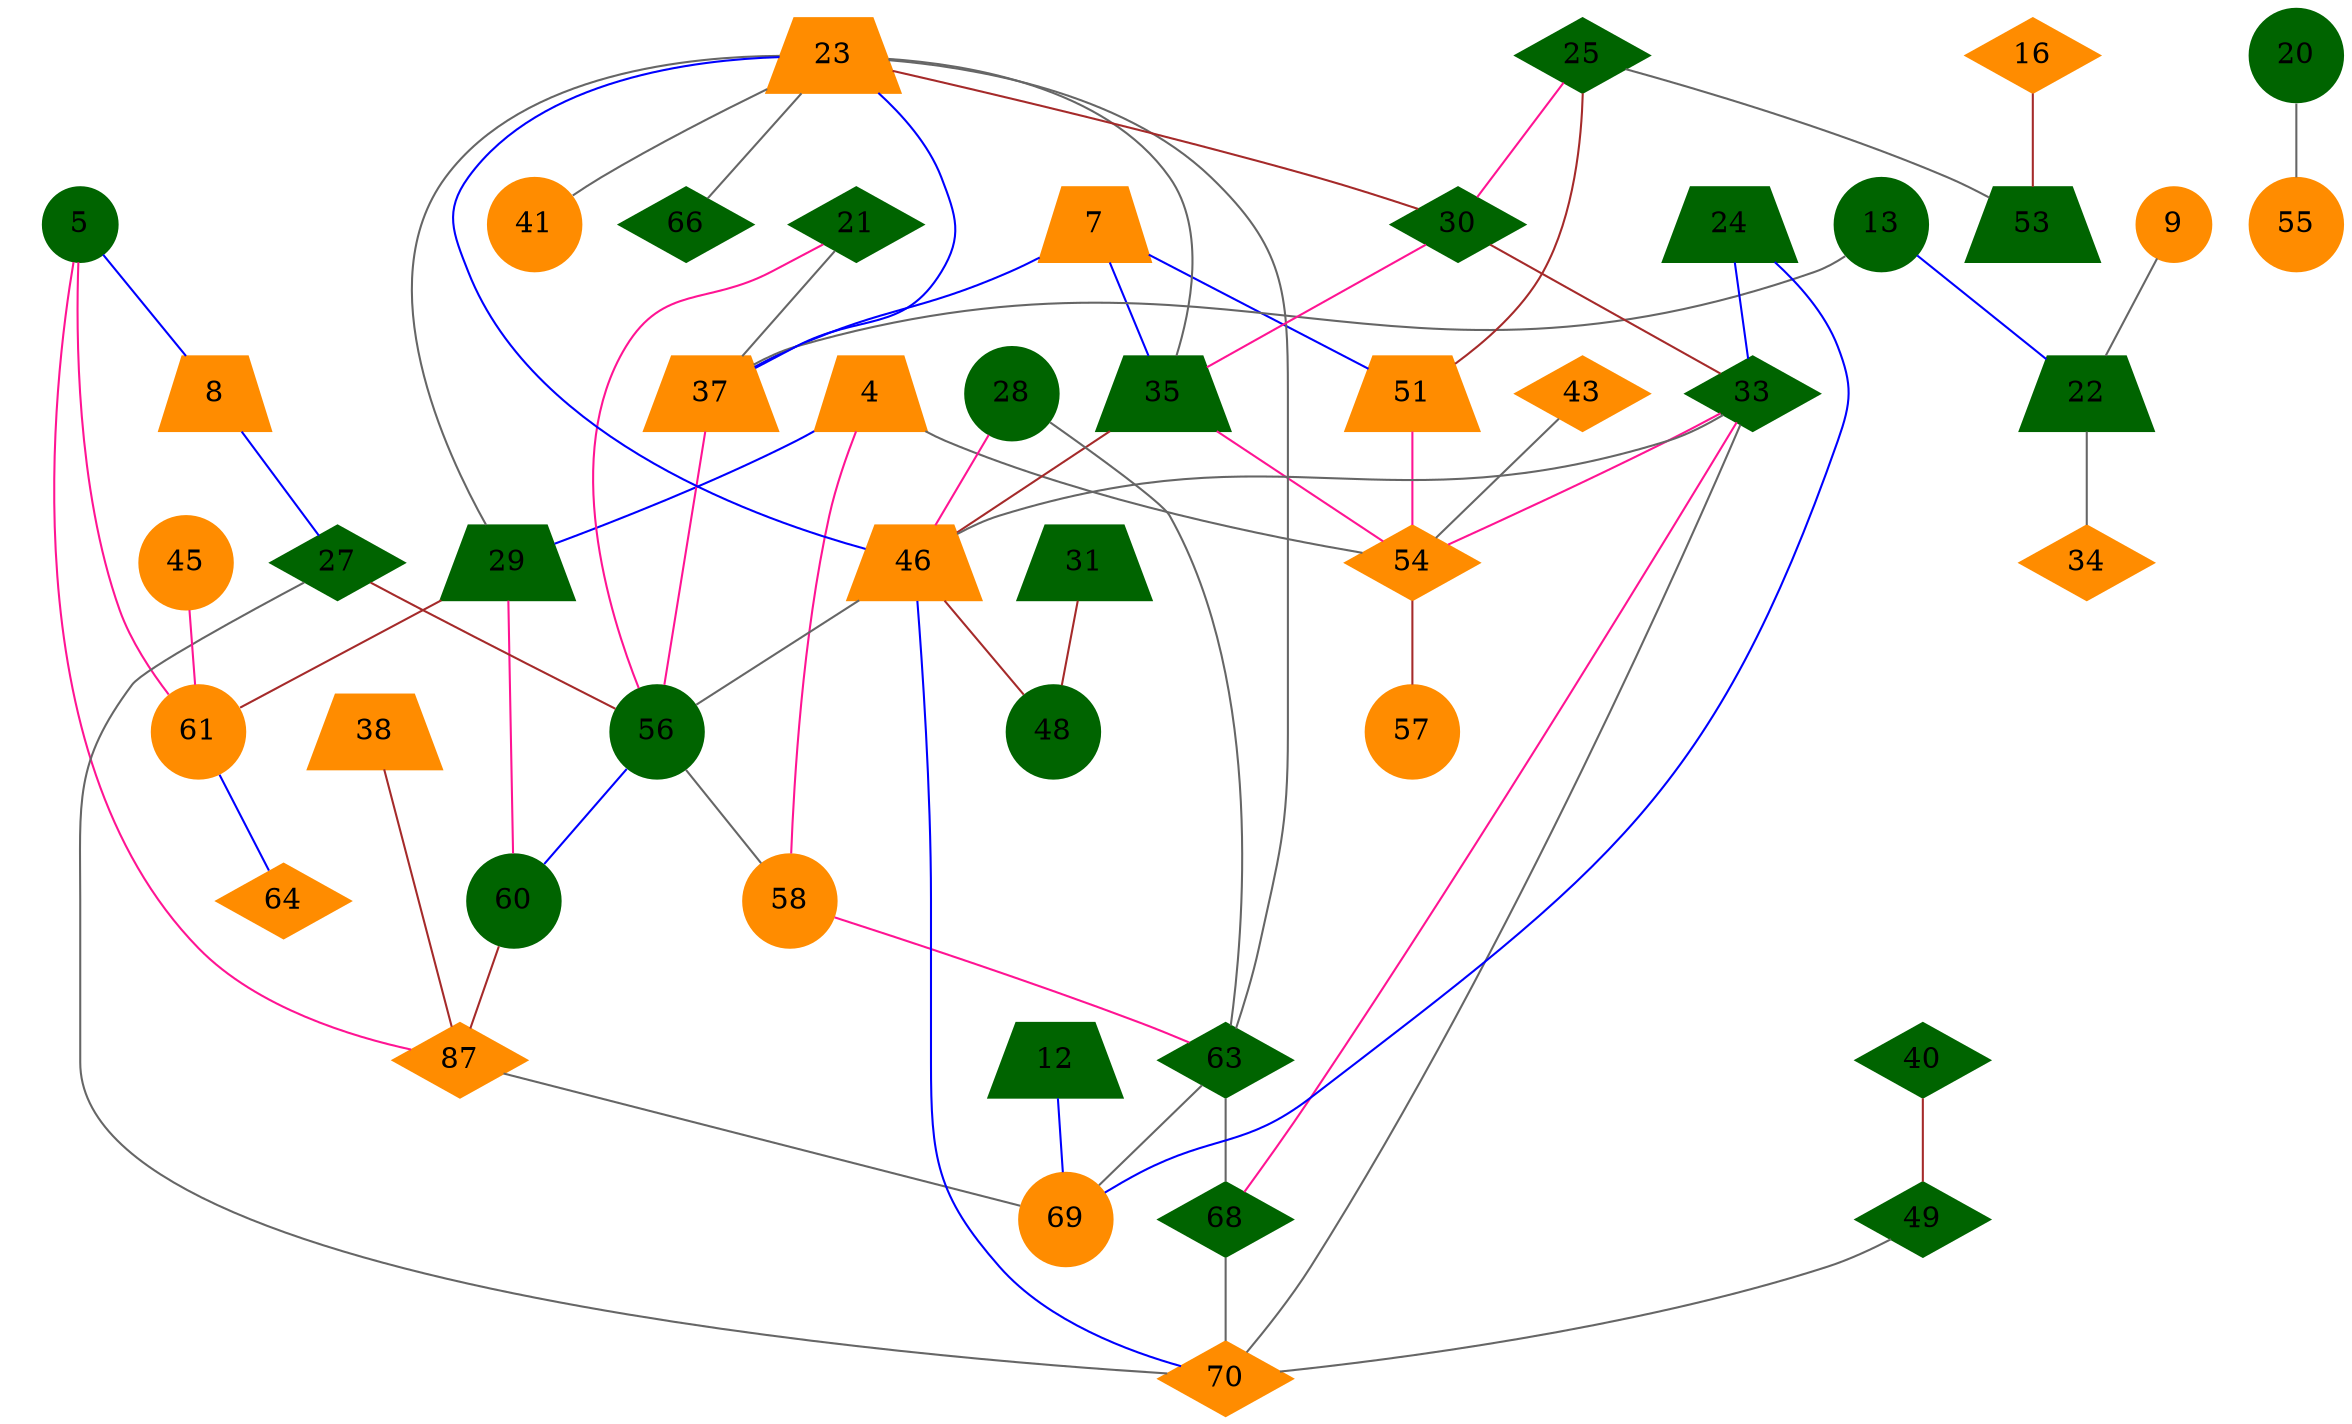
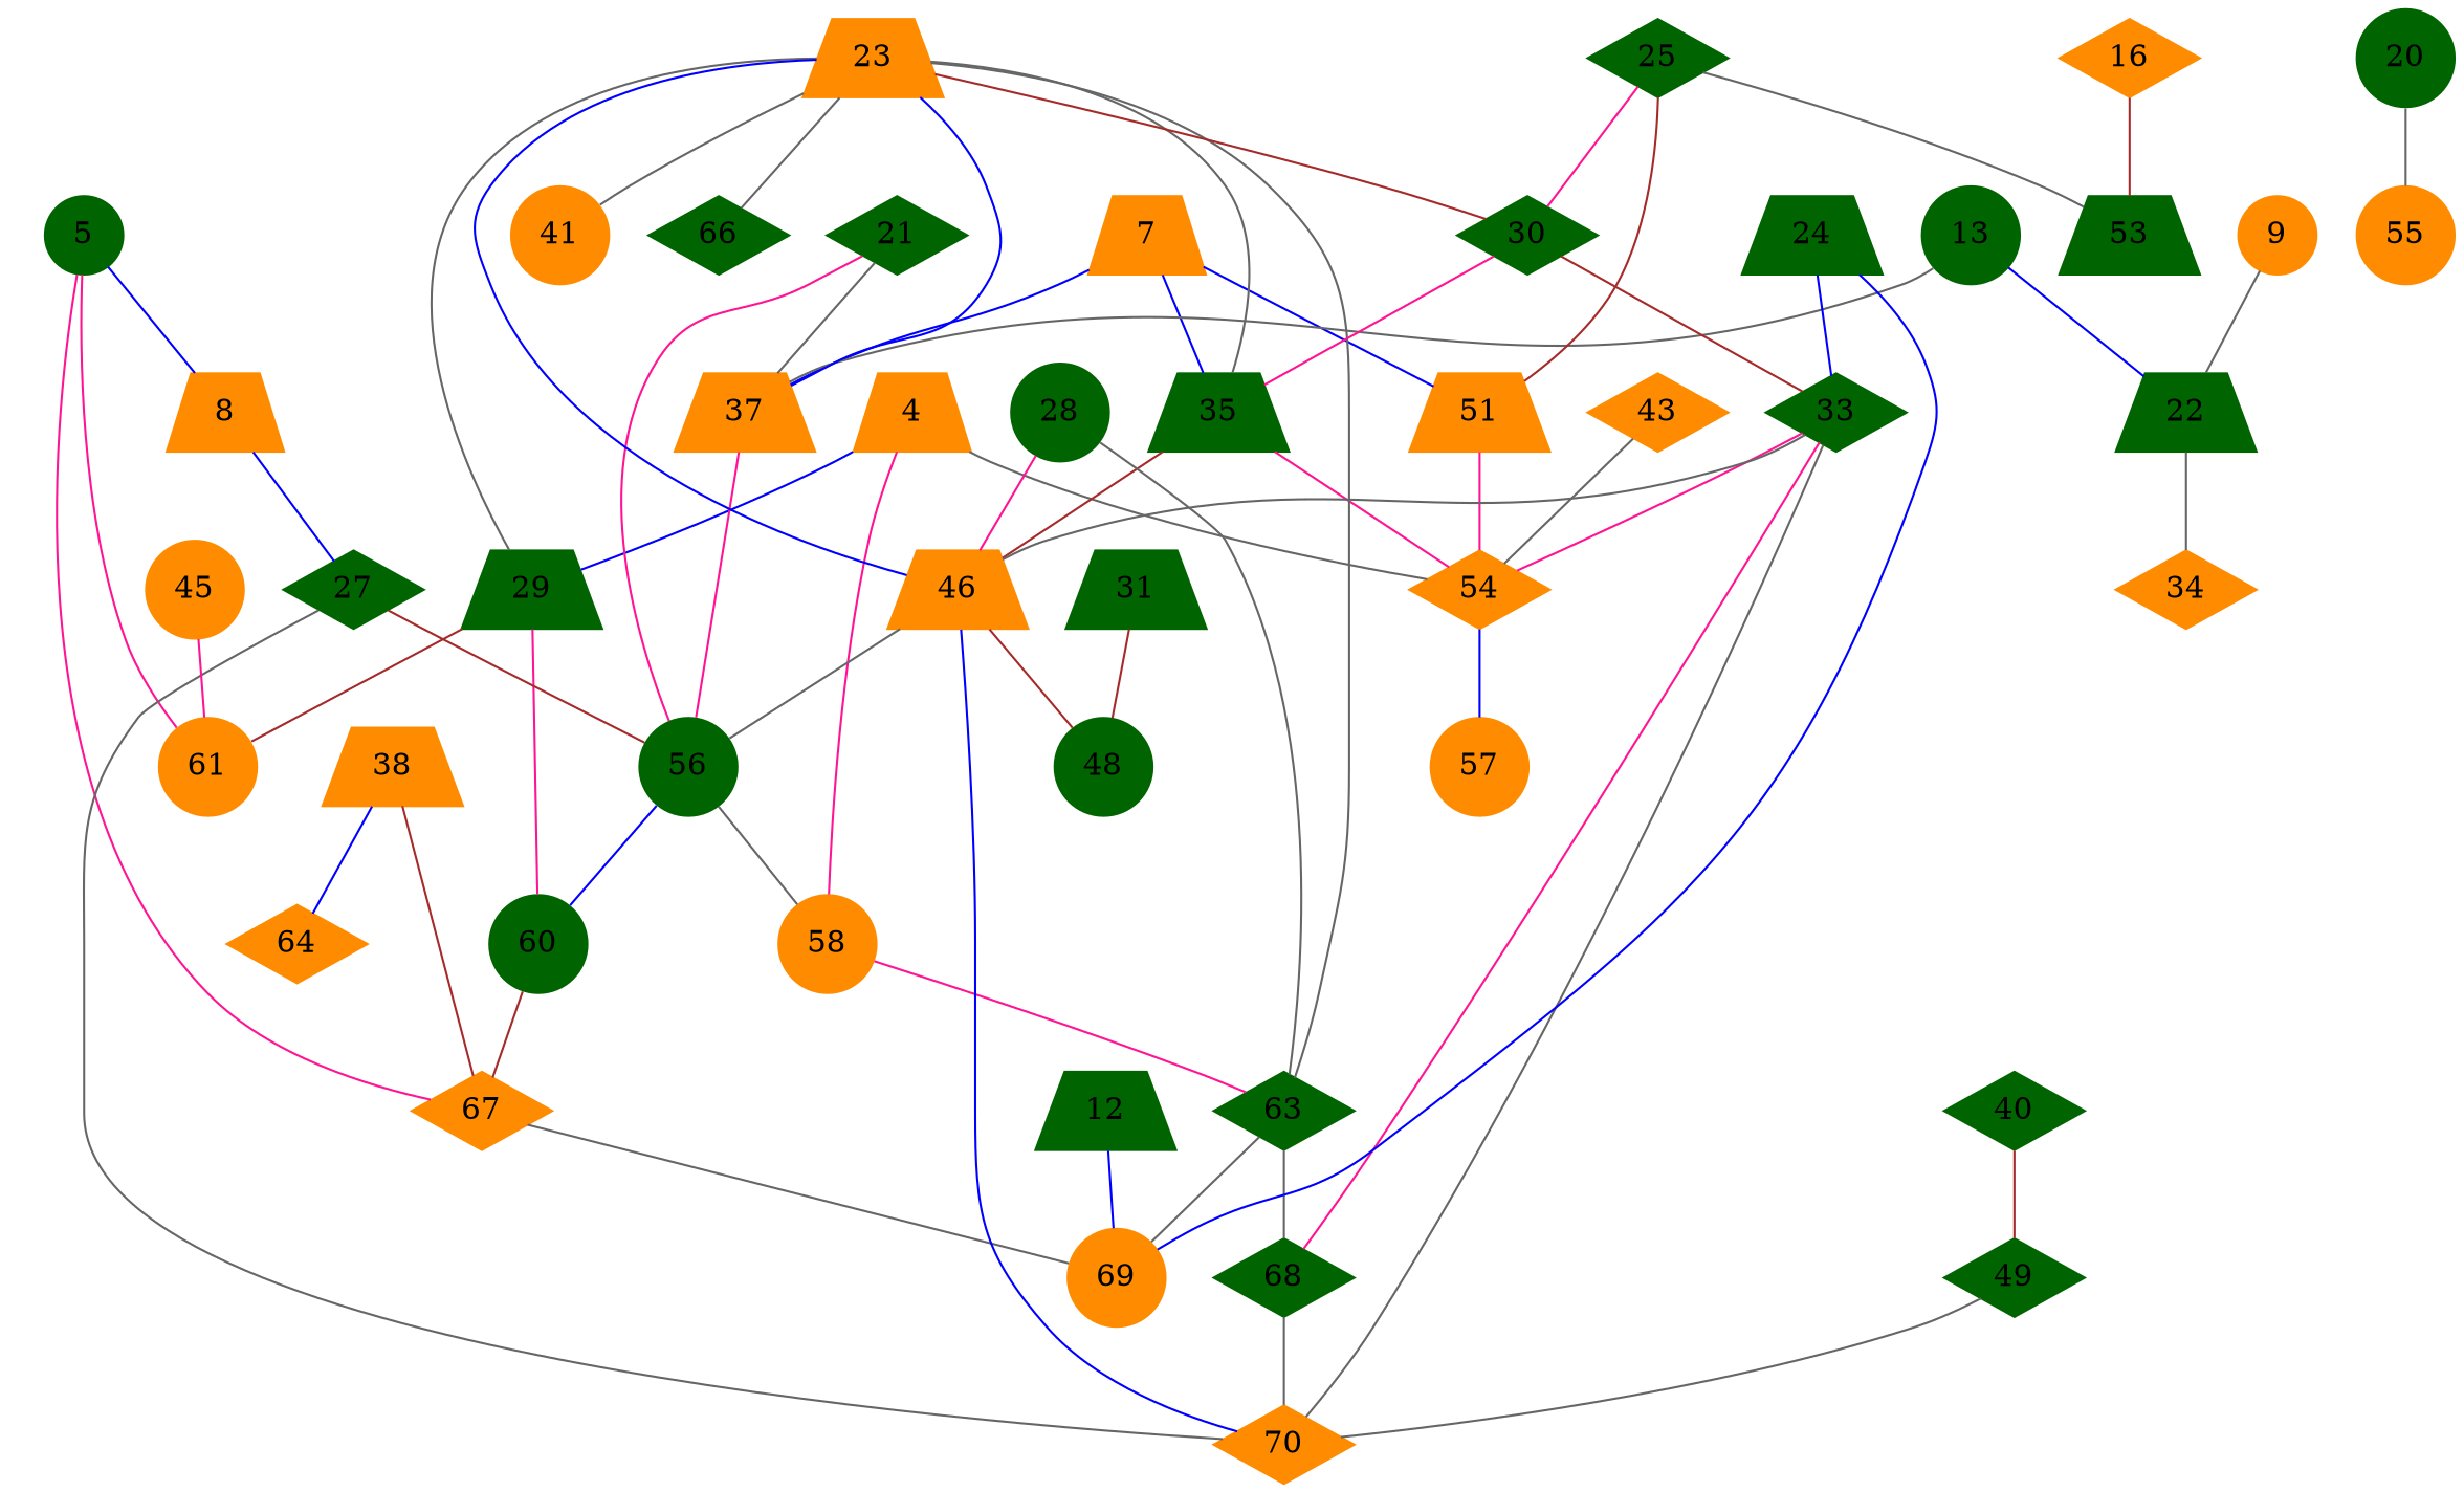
  graph {
    node [color=darkgreen shape=diamond style=filled]
    edge [color=gray40 weight=1.0]
    4 [color=darkorange shape=trapezium]
    29 [shape=trapezium]
    54 [color=darkorange]
    58 [color=darkorange shape=circle]
    61 [color=darkorange shape=circle]
    60 [shape=circle]
    57 [color=darkorange shape=circle]
    63
    5 [shape=circle]
    8 [color=darkorange shape=trapezium]
-   67 [color=darkorange label=87]
+   67 [color=darkorange]
    27
    69 [color=darkorange shape=circle]
    7 [color=darkorange shape=trapezium]
    35 [shape=trapezium]
    37 [color=darkorange shape=trapezium]
    51 [color=darkorange shape=trapezium]
    46 [color=darkorange shape=trapezium]
    56 [shape=circle]
    70 [color=darkorange]
    9 [color=darkorange shape=circle]
    22 [shape=trapezium]
    34 [color=darkorange]
    12 [shape=trapezium]
    13 [shape=circle]
    16 [color=darkorange]
    53 [shape=trapezium]
    20 [shape=circle]
    55 [color=darkorange shape=circle]
    21
    23 [color=darkorange shape=trapezium]
    30
    41 [color=darkorange shape=circle]
    66
    33
    48 [shape=circle]
    68
    24 [shape=trapezium]
    25
    28 [shape=circle]
    31 [shape=trapezium]
    38 [color=darkorange shape=trapezium]
    64 [color=darkorange]
    40
    49
    43 [color=darkorange]
    45 [color=darkorange shape=circle]
    4 -- 29 [color=blue]
    4 -- 54
    4 -- 58 [color=deeppink]
    29 -- 61 [color=brown]
    29 -- 60 [color=deeppink]
-   54 -- 57 [color=brown]
+   54 -- 57 [color=blue]
    58 -- 63 [color=deeppink]
    60 -- 67 [color=brown]
    63 -- 69
    63 -- 68 [weight=2.0]
    5 -- 61 [color=deeppink]
    5 -- 8 [color=blue]
    5 -- 67 [color=deeppink]
    8 -- 27 [color=blue]
    67 -- 69
    27 -- 56 [color=brown]
    27 -- 70
    7 -- 35 [color=blue]
    7 -- 37 [color=blue]
    7 -- 51 [color=blue]
    35 -- 54 [color=deeppink]
    35 -- 46 [color=brown]
    37 -- 56 [color=deeppink]
    51 -- 54 [color=deeppink]
    46 -- 56
    46 -- 70 [color=blue]
    46 -- 48 [color=brown]
    56 -- 58
    56 -- 60 [color=blue]
    9 -- 22
    22 -- 34
    12 -- 69 [color=blue]
    13 -- 37
    13 -- 22 [color=blue]
    16 -- 53 [color=brown]
    20 -- 55
    21 -- 37
    21 -- 56 [color=deeppink]
    23 -- 29
    23 -- 63
    23 -- 35
    23 -- 37 [color=blue]
    23 -- 46 [color=blue]
    23 -- 30 [color=brown]
    23 -- 41
    23 -- 66
    30 -- 35 [color=deeppink]
    30 -- 33 [color=brown weight=2.0]
    33 -- 54 [color=deeppink]
    33 -- 46
    33 -- 70
    33 -- 68 [color=deeppink]
    68 -- 70
    24 -- 69 [color=blue]
    24 -- 33 [color=blue]
    25 -- 51 [color=brown]
    25 -- 53
    25 -- 30 [color=deeppink]
    28 -- 63
    28 -- 46 [color=deeppink]
    31 -- 48 [color=brown]
    38 -- 67 [color=brown]
-   61 -- 64 [color=blue]
+   38 -- 64 [color=blue]
    40 -- 49 [color=brown]
    49 -- 70
    43 -- 54
    45 -- 61 [color=deeppink]
  }
